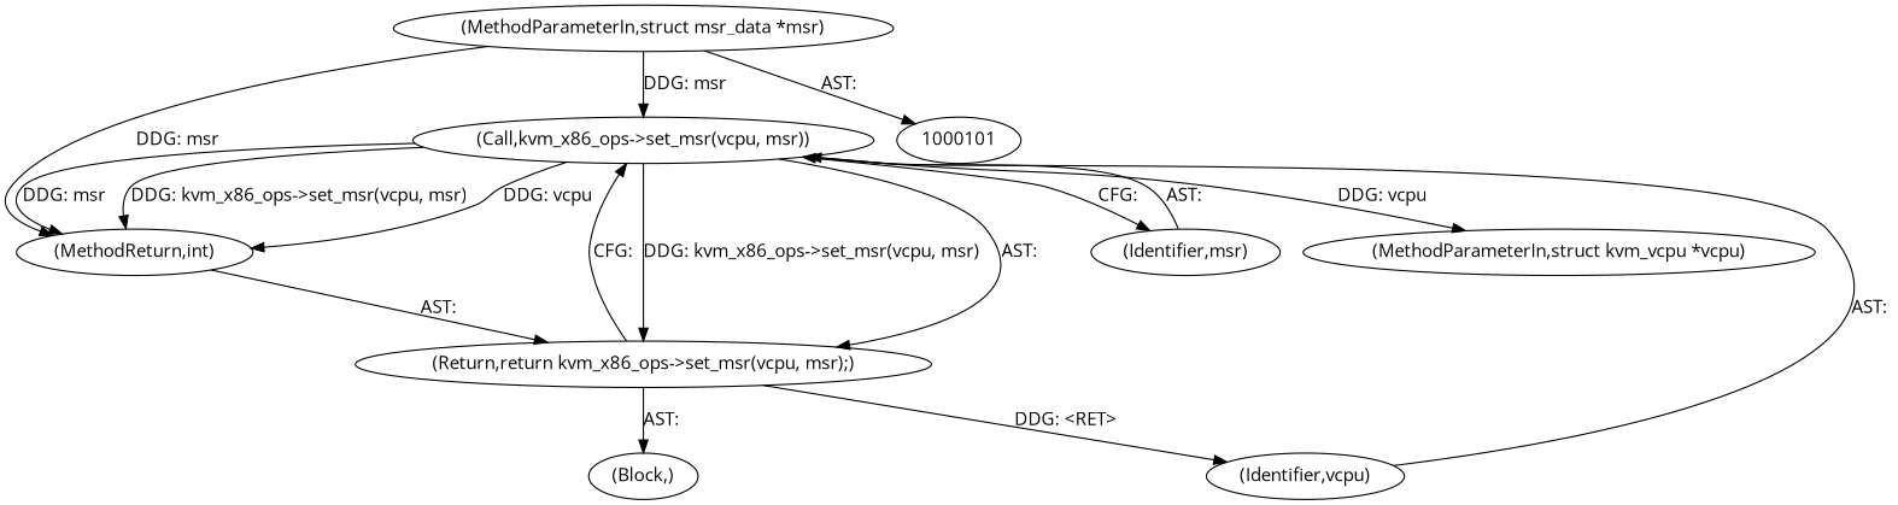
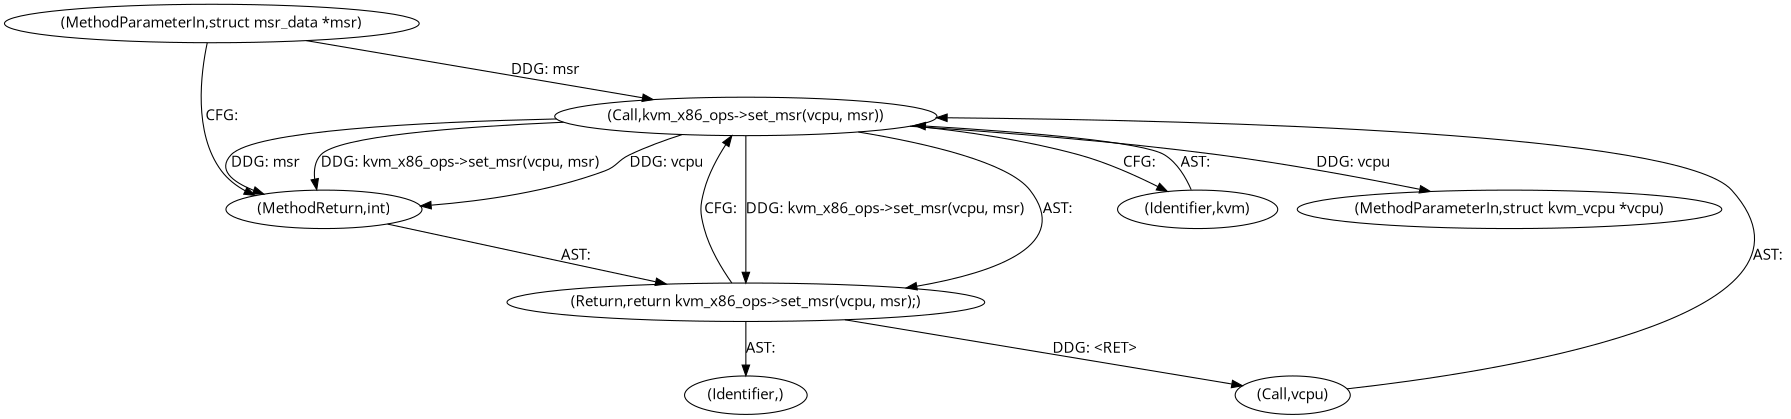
  digraph {
    fontname="Open Sans"
    node [fontname="Open Sans"]
    edge [fontname="Open Sans"]
    n1 [label="(MethodParameterIn,struct msr_data *msr)"]
    n2 [label="(Call,kvm_x86_ops->set_msr(vcpu, msr))"]
    n3 [label="(MethodReturn,int)"]
-   1000101
    n5 [label="(Return,return kvm_x86_ops->set_msr(vcpu, msr);)"]
-   n6 [label="(Identifier,msr)"]
+   n6 [label="(Identifier,kvm)"]
    n7 [label="(MethodParameterIn,struct kvm_vcpu *vcpu)"]
-   n8 [label="(Block,)"]
-   n9 [label="(Identifier,vcpu)"]
+   n8 [label="(Identifier,)"]
+   n9 [label="(Call,vcpu)"]
    n1 -> n2 [label="DDG: msr"]
-   n1 -> n3 [label="DDG: msr"]
-   n1 -> 1000101 [label="AST: "]
+   n1 -> n3 [label="CFG: "]
    n2 -> n3 [label="DDG: vcpu"]
    n2 -> n3 [label="DDG: msr"]
    n2 -> n3 [label="DDG: kvm_x86_ops->set_msr(vcpu, msr)"]
    n2 -> n5 [label="AST: "]
    n2 -> n5 [label="DDG: kvm_x86_ops->set_msr(vcpu, msr)"]
    n2 -> n6 [label="CFG: "]
    n2 -> n7 [label="DDG: vcpu"]
    n3 -> n5 [label="AST: "]
    n5 -> n2 [label="CFG: "]
    n5 -> n8 [label="AST: "]
    n5 -> n9 [label="DDG: <RET>"]
    n6 -> n2 [label="AST: "]
    n9 -> n2 [label="AST: "]
  }
